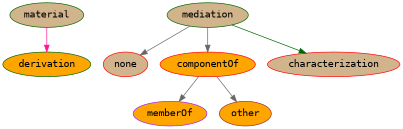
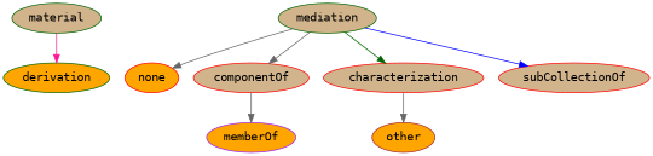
  strict digraph {
    fontname="DejaVu Sans Mono"
    node [color=red fillcolor=tan fontname="DejaVu Sans Mono" style=filled]
    edge [color=gray40 fontname="DejaVu Sans Mono"]
    material [color=darkgreen]
    derivation [color=darkgreen fillcolor=orange]
    mediation [color=darkgreen]
-   none
-   componentOf [fillcolor=orange]
+   none [fillcolor=orange]
+   componentOf
    characterization
+   subCollectionOf
    memberOf [color=purple fillcolor=orange]
    other [color=brown fillcolor=orange]
    material -> derivation [color=deeppink]
    mediation -> none
    mediation -> componentOf
    mediation -> characterization [color=darkgreen]
+   mediation -> subCollectionOf [color=blue]
    componentOf -> memberOf
-   componentOf -> other
+   characterization -> other
  }
